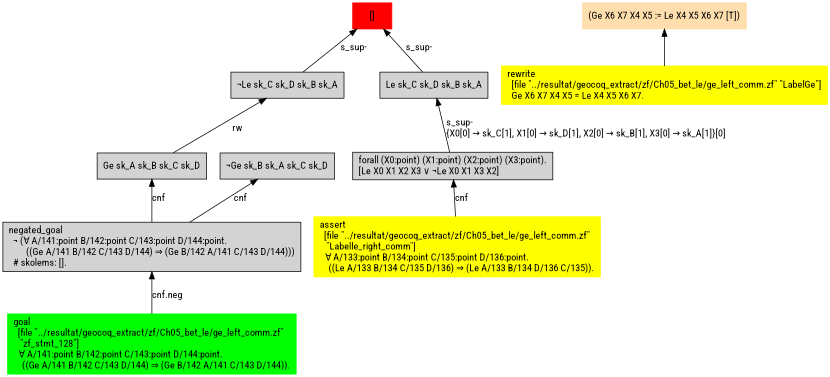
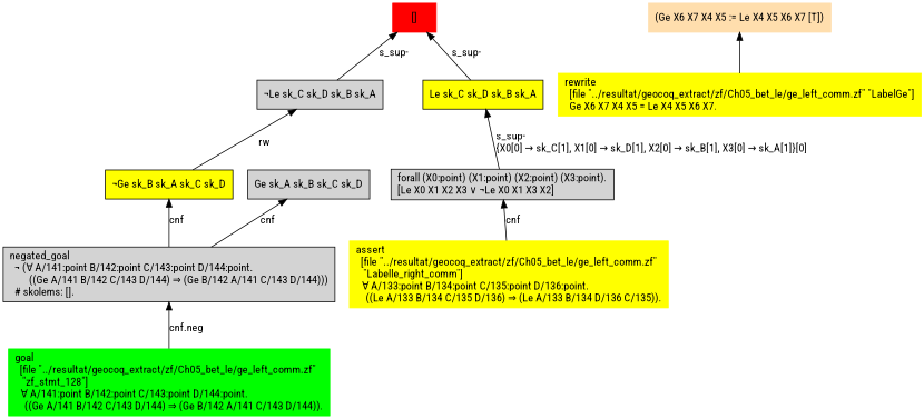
  digraph {
    fontname="Roboto Condensed"
    node [fontname="Roboto Condensed" shape=box style=filled]
    edge [dir=back fontname="Roboto Condensed"]
    n1 [color=red label="[]"]
    n2 [label="¬Le sk_C sk_D sk_B sk_A\l"]
-   n3 [label="Le sk_C sk_D sk_B sk_A\l"]
-   n4 [label="¬Ge sk_B sk_A sk_C sk_D\l"]
+   n3 [label="Le sk_C sk_D sk_B sk_A\l" fillcolor=yellow]
+   n4 [label="¬Ge sk_B sk_A sk_C sk_D\l" fillcolor=yellow]
    n5 [label="forall (X0:point) (X1:point) (X2:point) (X3:point).\l[Le X0 X1 X2 X3 ∨ ¬Le X0 X1 X3 X2]\l"]
    n6 [color=navajowhite label="(Ge X6 X7 X4 X5 := Le X4 X5 X6 X7 [T])\l"]
    n7 [color=yellow label="rewrite\l  [file \"../resultat/geocoq_extract/zf/Ch05_bet_le/ge_left_comm.zf\" \"LabelGe\"]\l  Ge X6 X7 X4 X5 = Le X4 X5 X6 X7.\l"]
    n8 [label="negated_goal\l  ¬ (∀ A/141:point B/142:point C/143:point D/144:point.\l        ((Ge A/141 B/142 C/143 D/144) ⇒ (Ge B/142 A/141 C/143 D/144)))\l  # skolems: [].\l"]
    n9 [color=green label="goal\l  [file \"../resultat/geocoq_extract/zf/Ch05_bet_le/ge_left_comm.zf\" \l   \"zf_stmt_128\"]\l  ∀ A/141:point B/142:point C/143:point D/144:point.\l    ((Ge A/141 B/142 C/143 D/144) ⇒ (Ge B/142 A/141 C/143 D/144)).\l"]
    n10 [color=yellow label="assert\l  [file \"../resultat/geocoq_extract/zf/Ch05_bet_le/ge_left_comm.zf\" \l   \"Labelle_right_comm\"]\l  ∀ A/133:point B/134:point C/135:point D/136:point.\l    ((Le A/133 B/134 C/135 D/136) ⇒ (Le A/133 B/134 D/136 C/135)).\l"]
    n11 [label="Ge sk_A sk_B sk_C sk_D\l"]
    n1 -> n2 [label="s_sup-\l"]
    n1 -> n3 [label="s_sup-\l"]
-   n2 -> n11 [label=rw]
+   n2 -> n4 [label=rw]
    n3 -> n5 [label="s_sup-\l\{X0[0] → sk_C[1], X1[0] → sk_D[1], X2[0] → sk_B[1], X3[0] → sk_A[1]\}[0]\l"]
    n4 -> n8 [label=cnf]
    n5 -> n10 [label=cnf]
    n6 -> n7
    n8 -> n9 [label="cnf.neg"]
    n11 -> n8 [label=cnf]
  }
